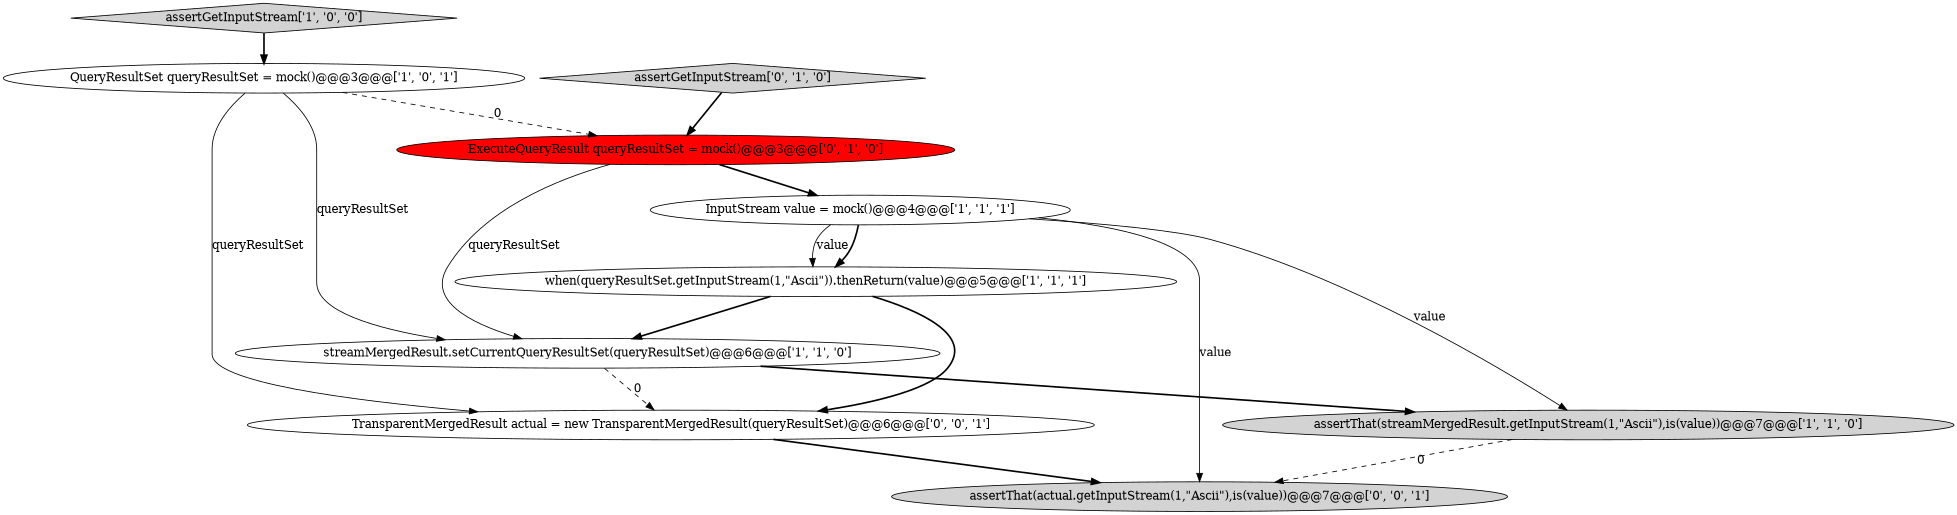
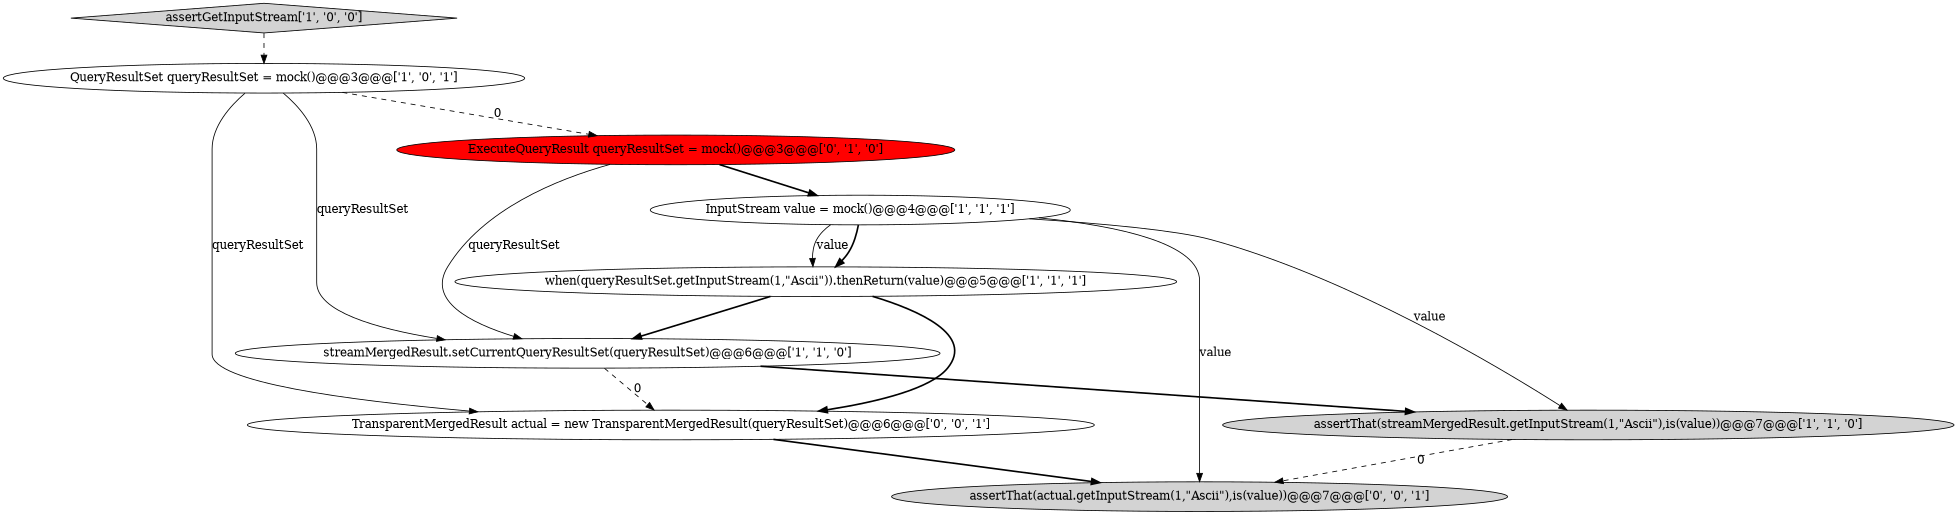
  digraph {
    node [fillcolor=white shape=ellipse style=filled]
    edge [style=bold]
    n1 [fillcolor=lightgray label="assertGetInputStream['1', '0', '0']" shape=diamond]
    n2 [label="QueryResultSet queryResultSet = mock()@@@3@@@['1', '0', '1']"]
    n3 [label="streamMergedResult.setCurrentQueryResultSet(queryResultSet)@@@6@@@['1', '1', '0']"]
    n4 [label="TransparentMergedResult actual = new TransparentMergedResult(queryResultSet)@@@6@@@['0', '0', '1']"]
    n5 [fillcolor=red label="ExecuteQueryResult queryResultSet = mock()@@@3@@@['0', '1', '0']"]
    n6 [label="InputStream value = mock()@@@4@@@['1', '1', '1']"]
    n7 [label="when(queryResultSet.getInputStream(1,\"Ascii\")).thenReturn(value)@@@5@@@['1', '1', '1']"]
    n8 [fillcolor=lightgray label="assertThat(actual.getInputStream(1,\"Ascii\"),is(value))@@@7@@@['0', '0', '1']"]
    n9 [fillcolor=lightgray label="assertThat(streamMergedResult.getInputStream(1,\"Ascii\"),is(value))@@@7@@@['1', '1', '0']"]
-   n10 [fillcolor=lightgray label="assertGetInputStream['0', '1', '0']" shape=diamond]
-   n1 -> n2
+   n1 -> n2 [style=dashed]
    n2 -> n3 [label=queryResultSet style=solid]
    n2 -> n4 [label=queryResultSet style=solid]
    n2 -> n5 [label=0 style=dashed]
    n3 -> n4 [label=0 style=dashed]
    n3 -> n9
    n4 -> n8
    n5 -> n3 [label=queryResultSet style=solid]
    n5 -> n6
    n6 -> n7 [label=value style=solid]
    n6 -> n7
    n6 -> n8 [label=value style=solid]
    n6 -> n9 [label=value style=solid]
    n7 -> n3
    n7 -> n4
    n9 -> n8 [label=0 style=dashed]
-   n10 -> n5
  }
